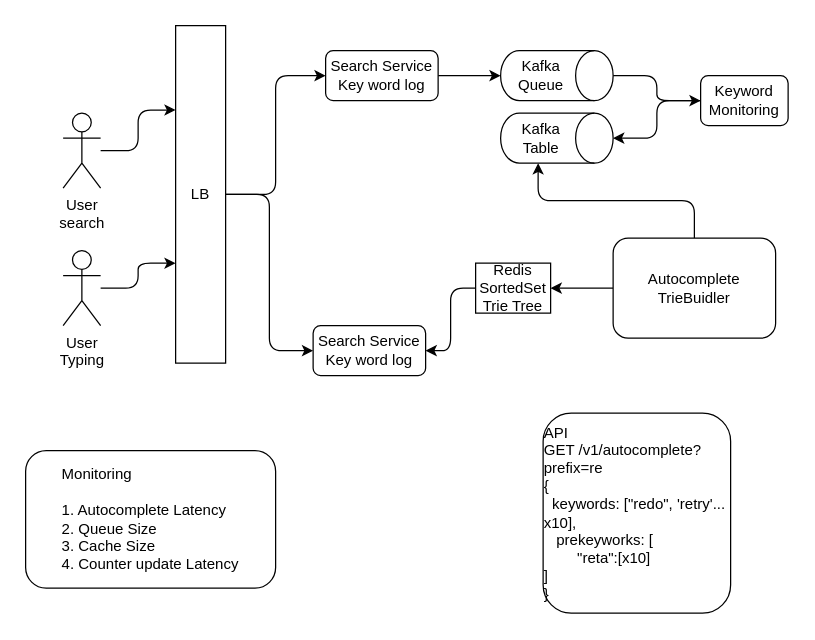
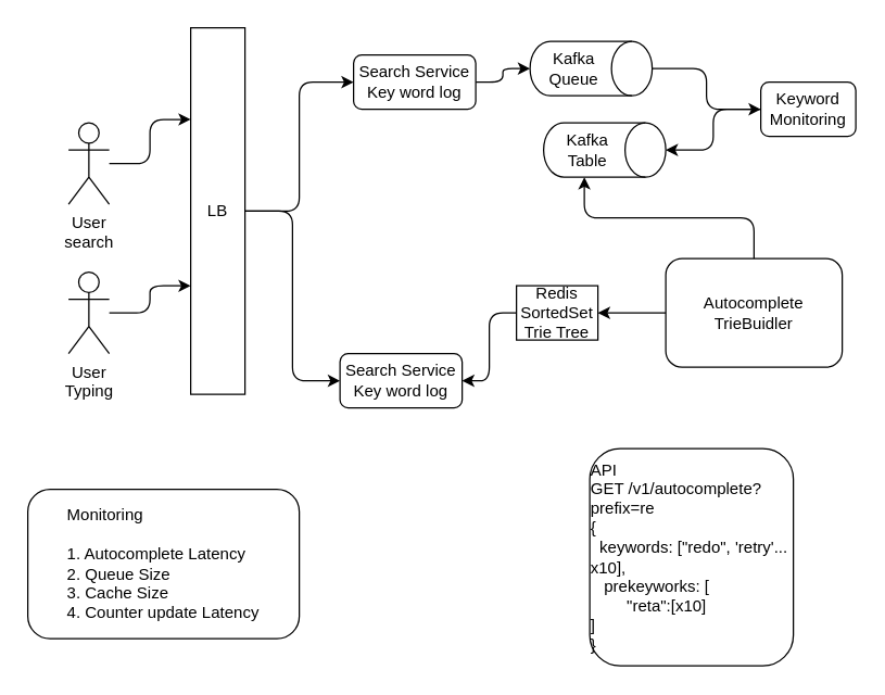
  <mxCell id="0" />
  <mxCell id="1" parent="0" />
  <mxCell id="2" style="edgeStyle=orthogonalEdgeStyle;rounded=1;orthogonalLoop=1;jettySize=auto;html=1;entryX=0;entryY=0.25;entryDx=0;entryDy=0;" parent="1" source="3" target="6" edge="1"><mxGeometry relative="1" as="geometry" /></mxCell>
  <mxCell id="3" value="User&lt;br&gt;search" style="shape=umlActor;verticalLabelPosition=bottom;verticalAlign=top;html=1;outlineConnect=0;" parent="1" vertex="1"><mxGeometry x="50" y="90" width="30" height="60" as="geometry" /></mxCell>
  <mxCell id="4" style="edgeStyle=orthogonalEdgeStyle;rounded=1;orthogonalLoop=1;jettySize=auto;html=1;" parent="1" source="6" target="8" edge="1"><mxGeometry relative="1" as="geometry" /></mxCell>
  <mxCell id="5" style="edgeStyle=orthogonalEdgeStyle;rounded=1;orthogonalLoop=1;jettySize=auto;html=1;" parent="1" source="6" target="18" edge="1"><mxGeometry relative="1" as="geometry" /></mxCell>
  <mxCell id="6" value="LB" style="rounded=0;whiteSpace=wrap;html=1;" parent="1" vertex="1"><mxGeometry x="140" y="20" width="40" height="270" as="geometry" /></mxCell>
  <mxCell id="7" style="edgeStyle=orthogonalEdgeStyle;rounded=1;orthogonalLoop=1;jettySize=auto;html=1;entryX=0.5;entryY=1;entryDx=0;entryDy=0;entryPerimeter=0;" parent="1" source="8" target="10" edge="1"><mxGeometry relative="1" as="geometry" /></mxCell>
  <mxCell id="8" value="Search Service&lt;br&gt;Key word log" style="rounded=1;whiteSpace=wrap;html=1;" parent="1" vertex="1"><mxGeometry x="260" y="40" width="90" height="40" as="geometry" /></mxCell>
  <mxCell id="9" style="edgeStyle=orthogonalEdgeStyle;rounded=1;orthogonalLoop=1;jettySize=auto;html=1;entryX=0;entryY=0.5;entryDx=0;entryDy=0;" parent="1" source="10" target="12" edge="1"><mxGeometry relative="1" as="geometry" /></mxCell>
- <mxCell id="10" value="Kafka Queue" style="shape=cylinder3;whiteSpace=wrap;html=1;boundedLbl=1;backgroundOutline=1;size=15;direction=south;" parent="1" vertex="1"><mxGeometry x="400" y="40" width="90" height="40" as="geometry" /></mxCell>
+ <mxCell id="10" value="Kafka Queue" style="shape=cylinder3;whiteSpace=wrap;html=1;boundedLbl=1;backgroundOutline=1;size=15;direction=south;" parent="1" vertex="1"><mxGeometry x="390" y="30" width="90" height="40" as="geometry" /></mxCell>
  <mxCell id="11" style="edgeStyle=orthogonalEdgeStyle;rounded=1;orthogonalLoop=1;jettySize=auto;html=1;" parent="1" source="12" target="21" edge="1"><mxGeometry relative="1" as="geometry" /></mxCell>
  <mxCell id="12" value="Keyword&lt;br&gt;Monitoring" style="rounded=1;whiteSpace=wrap;html=1;" parent="1" vertex="1"><mxGeometry x="560" y="60" width="70" height="40" as="geometry" /></mxCell>
  <mxCell id="13" style="edgeStyle=orthogonalEdgeStyle;rounded=1;orthogonalLoop=1;jettySize=auto;html=1;entryX=1;entryY=0.5;entryDx=0;entryDy=0;" parent="1" source="15" target="17" edge="1"><mxGeometry relative="1" as="geometry" /></mxCell>
  <mxCell id="14" style="edgeStyle=orthogonalEdgeStyle;rounded=1;orthogonalLoop=1;jettySize=auto;html=1;entryX=1;entryY=0;entryDx=0;entryDy=60;entryPerimeter=0;" parent="1" source="15" target="21" edge="1"><mxGeometry relative="1" as="geometry"><Array as="points"><mxPoint x="555" y="160" /><mxPoint x="430" y="160" /></Array></mxGeometry></mxCell>
  <mxCell id="15" value="Autocomplete&lt;br&gt;TrieBuidler" style="rounded=1;whiteSpace=wrap;html=1;" parent="1" vertex="1"><mxGeometry x="490" y="190" width="130" height="80" as="geometry" /></mxCell>
  <mxCell id="16" style="edgeStyle=orthogonalEdgeStyle;rounded=1;orthogonalLoop=1;jettySize=auto;html=1;entryX=1;entryY=0.5;entryDx=0;entryDy=0;" parent="1" source="17" target="18" edge="1"><mxGeometry relative="1" as="geometry" /></mxCell>
  <mxCell id="17" value="Redis&lt;br&gt;SortedSet&lt;br&gt;Trie Tree" style="rounded=0;whiteSpace=wrap;html=1;" parent="1" vertex="1"><mxGeometry x="380" y="210" width="60" height="40" as="geometry" /></mxCell>
  <mxCell id="18" value="Search Service&lt;br&gt;Key word log" style="rounded=1;whiteSpace=wrap;html=1;" parent="1" vertex="1"><mxGeometry x="250" y="260" width="90" height="40" as="geometry" /></mxCell>
  <mxCell id="19" style="edgeStyle=orthogonalEdgeStyle;rounded=1;orthogonalLoop=1;jettySize=auto;html=1;entryX=0;entryY=0.704;entryDx=0;entryDy=0;entryPerimeter=0;" parent="1" source="20" target="6" edge="1"><mxGeometry relative="1" as="geometry" /></mxCell>
  <mxCell id="20" value="User&lt;br&gt;Typing" style="shape=umlActor;verticalLabelPosition=bottom;verticalAlign=top;html=1;outlineConnect=0;" parent="1" vertex="1"><mxGeometry x="50" y="200" width="30" height="60" as="geometry" /></mxCell>
  <mxCell id="21" value="Kafka Table" style="shape=cylinder3;whiteSpace=wrap;html=1;boundedLbl=1;backgroundOutline=1;size=15;direction=south;" parent="1" vertex="1"><mxGeometry x="400" y="90" width="90" height="40" as="geometry" /></mxCell>
  <mxCell id="22" value="&lt;div style=&quot;text-align: left&quot;&gt;&lt;span&gt;API&lt;/span&gt;&lt;/div&gt;&lt;div style=&quot;text-align: left&quot;&gt;&lt;span&gt;GET /v1/autocomplete?prefix=re&lt;/span&gt;&lt;/div&gt;&lt;div style=&quot;text-align: left&quot;&gt;&lt;span&gt;{&lt;/span&gt;&lt;/div&gt;&lt;div style=&quot;text-align: left&quot;&gt;&lt;span&gt;&amp;nbsp; keywords: [&quot;redo&quot;, 'retry'... x10],&lt;/span&gt;&lt;/div&gt;&lt;div style=&quot;text-align: left&quot;&gt;&lt;span&gt;&amp;nbsp; &amp;nbsp;prekeyworks: [&lt;/span&gt;&lt;/div&gt;&lt;div style=&quot;text-align: left&quot;&gt;&lt;span&gt;&lt;span style=&quot;white-space: pre&quot;&gt;&#09;&lt;/span&gt;&quot;reta&quot;:[x10]&lt;/span&gt;&lt;/div&gt;&lt;div style=&quot;text-align: left&quot;&gt;&lt;span&gt;]&lt;/span&gt;&lt;/div&gt;&lt;div style=&quot;text-align: left&quot;&gt;&lt;span&gt;}&lt;/span&gt;&lt;/div&gt;" style="rounded=1;whiteSpace=wrap;html=1;" parent="1" vertex="1"><mxGeometry x="434" y="330" width="150" height="160" as="geometry" /></mxCell>
  <mxCell id="23" value="&lt;div style=&quot;text-align: left&quot;&gt;&lt;span&gt;Monitoring&lt;/span&gt;&lt;/div&gt;&lt;div style=&quot;text-align: left&quot;&gt;&lt;span&gt;&lt;br&gt;&lt;/span&gt;&lt;/div&gt;&lt;div style=&quot;text-align: left&quot;&gt;&lt;span&gt;1. Autocomplete Latency&lt;/span&gt;&lt;/div&gt;&lt;div style=&quot;text-align: left&quot;&gt;&lt;span&gt;2. Queue Size&lt;/span&gt;&lt;/div&gt;&lt;div style=&quot;text-align: left&quot;&gt;&lt;span&gt;3. Cache Size&lt;/span&gt;&lt;/div&gt;&lt;div style=&quot;text-align: left&quot;&gt;&lt;span&gt;4. Counter update Latency&lt;/span&gt;&lt;/div&gt;" style="rounded=1;whiteSpace=wrap;html=1;" parent="1" vertex="1"><mxGeometry y="360" width="200" height="110" as="geometry" x="20" /></mxCell>
